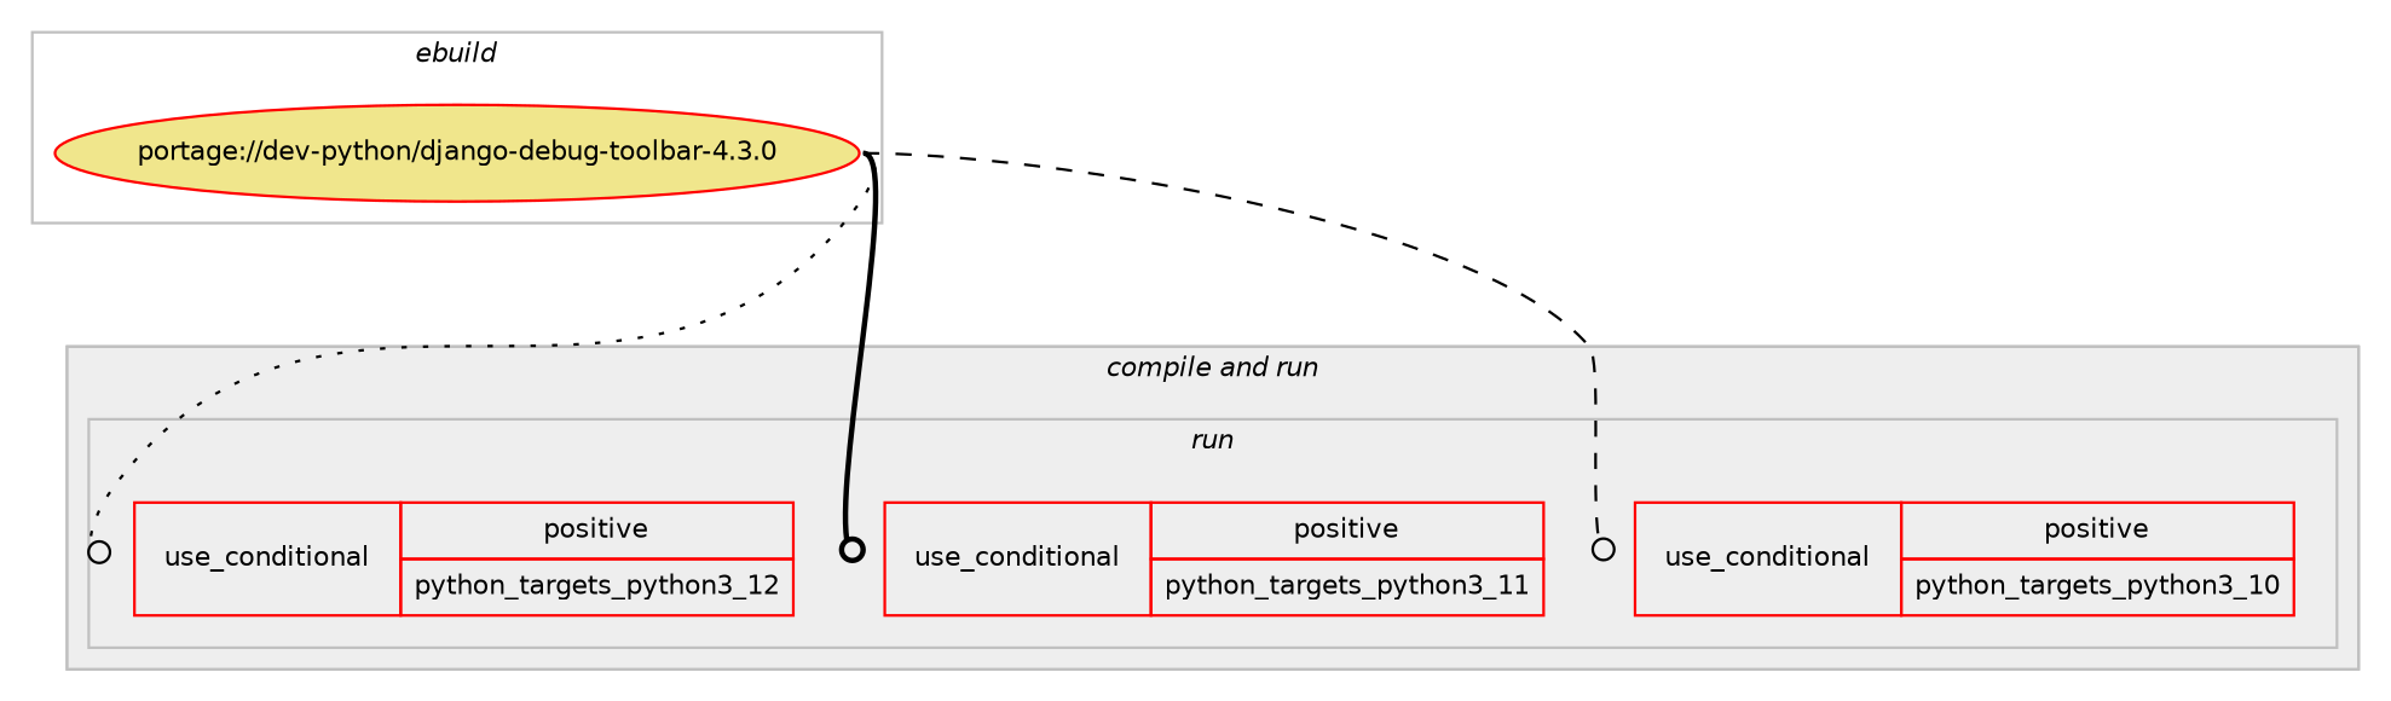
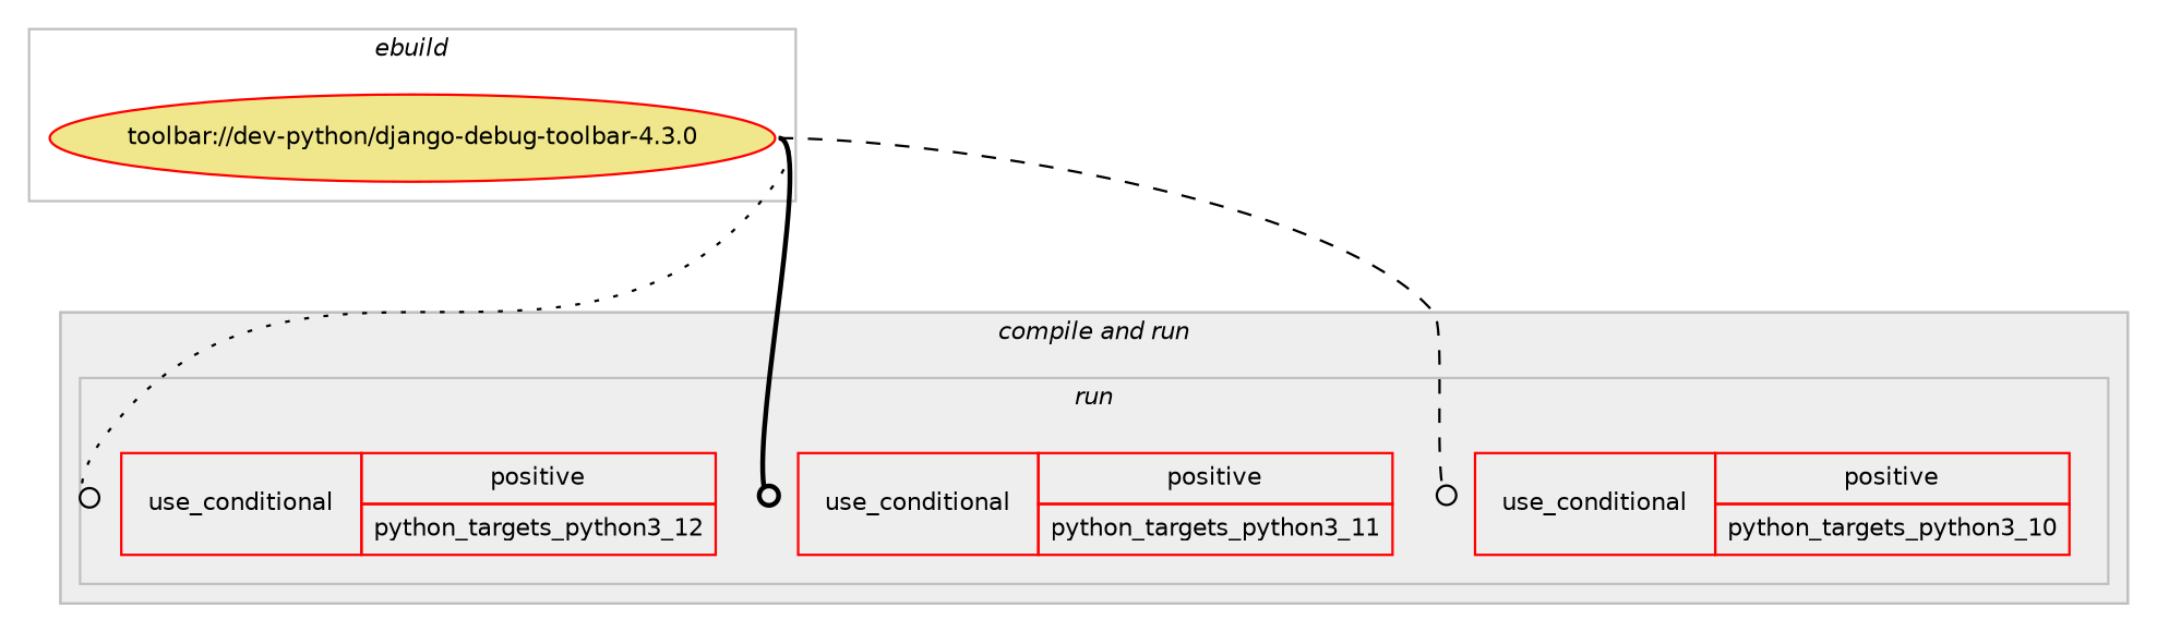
  digraph {
    compound=true
    concentrate=true
    fontname=Helvetica
    fontsize=10
    newrank=true
    rankdir=TB
    ranksep=1.5
    node [color=red fontname=Helvetica fontsize=10 shape=none]
    edge [arrowhead=odot headport=w tailport=e weight=20]
-   n1 [label="portage://dev-python/django-debug-toolbar-4.3.0" width=4 style=filled fillcolor=khaki shape=""]
+   n1 [label="toolbar://dev-python/django-debug-toolbar-4.3.0" width=4 style=filled fillcolor=khaki shape=""]
    n2 [label=<<TABLE BORDER="0" CELLBORDER="1" CELLSPACING="0" CELLPADDING="4"><TR><TD ROWSPAN="3" CELLPADDING="10">use_conditional</TD></TR><TR><TD>positive</TD></TR><TR><TD>python_targets_python3_10</TD></TR></TABLE>>]
    n3 [label=<<TABLE BORDER="0" CELLBORDER="1" CELLSPACING="0" CELLPADDING="4"><TR><TD ROWSPAN="3" CELLPADDING="10">use_conditional</TD></TR><TR><TD>positive</TD></TR><TR><TD>python_targets_python3_11</TD></TR></TABLE>>]
    n4 [label=<<TABLE BORDER="0" CELLBORDER="1" CELLSPACING="0" CELLPADDING="4"><TR><TD ROWSPAN="3" CELLPADDING="10">use_conditional</TD></TR><TR><TD>positive</TD></TR><TR><TD>python_targets_python3_12</TD></TR></TABLE>>]
    subgraph cluster_1 {
      color=gray
      label=<<i>ebuild</i>>
      rank=same
      n1
    }
    subgraph cluster_2 {
      color=gray
      label=<<i>dependencies</i>>
      subgraph cluster_3 {
        color=gray
        fillcolor="#eeeeee"
        label=<<i>compile</i>>
        style=filled
      }
      subgraph cluster_4 {
        color=gray
        fillcolor="#eeeeee"
        label=<<i>compile and run</i>>
        style=filled
      }
      subgraph cluster_5 {
        color=gray
        fillcolor="#eeeeee"
        label=<<i>run</i>>
        style=filled
        subgraph sub_6 {
          color=gray
          fillcolor="#eeeeee"
          label=<<i>run</i>>
          style=filled
          n2
        }
        subgraph sub_7 {
          color=gray
          fillcolor="#eeeeee"
          label=<<i>run</i>>
          style=filled
          n3
        }
        subgraph sub_8 {
          color=gray
          fillcolor="#eeeeee"
          label=<<i>run</i>>
          style=filled
          n4
        }
      }
    }
    subgraph cluster_9 {
      color=gray
      label=<<i>candidates</i>>
      rank=same
    }
    n1 -> n2 [style=dashed]
    n1 -> n3 [style=bold]
    n1 -> n4 [style=dotted]
  }
